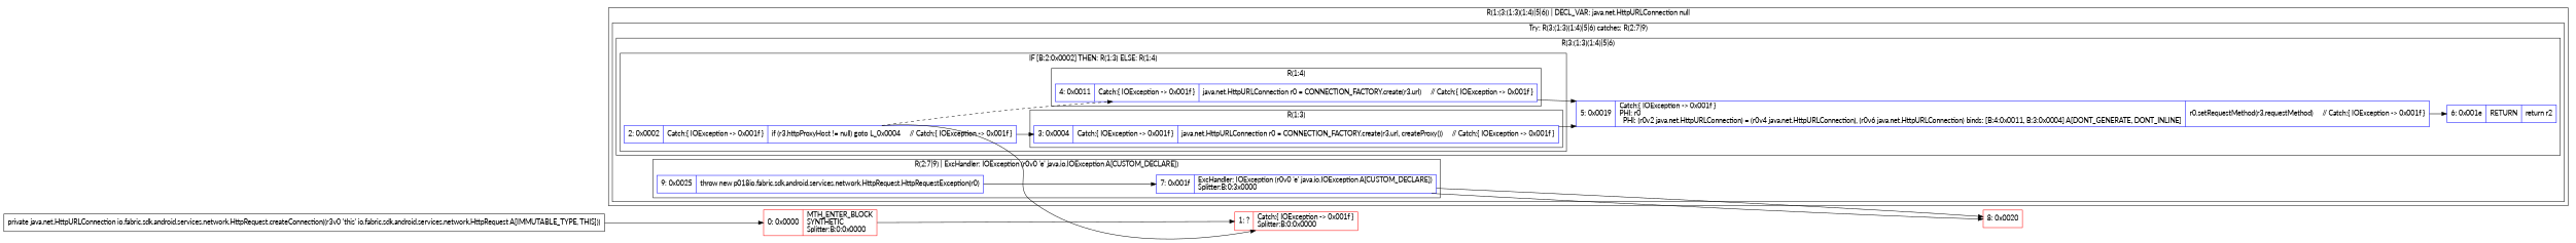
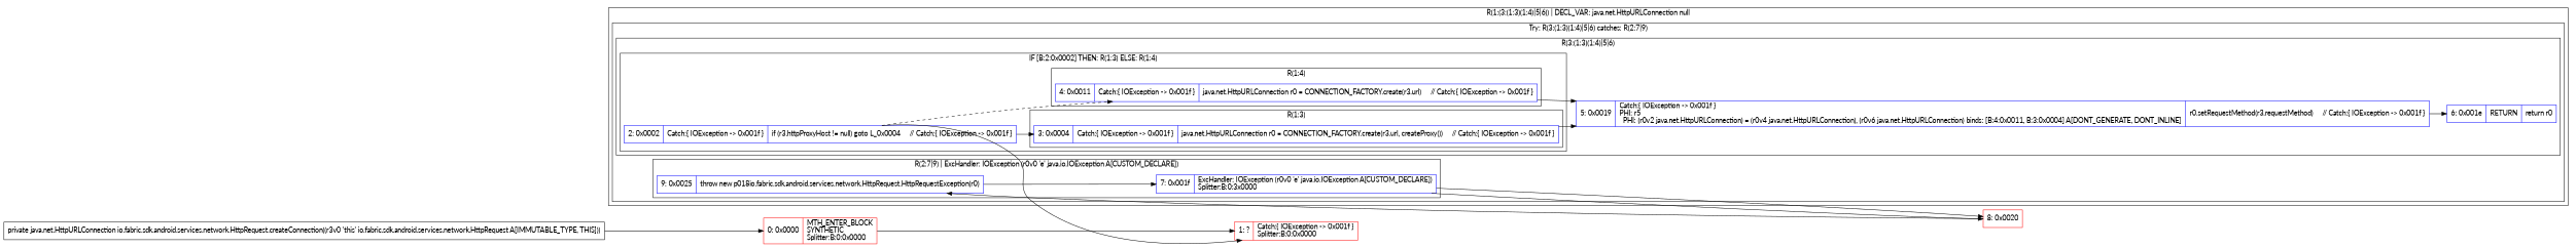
  digraph {
    fontname=Lato
    rankdir=LR
    node [color=blue fontname=Lato shape=record]
    edge [fontname=Lato]
    n1 [label="{3\:\ 0x0004|Catch:\{ IOException \-\> 0x001f \}\l|java.net.HttpURLConnection r0 = CONNECTION_FACTORY.create(r3.url, createProxy())     \/\/ Catch:\{ IOException \-\> 0x001f \}\l}"]
    n2 [label="{4\:\ 0x0011|Catch:\{ IOException \-\> 0x001f \}\l|java.net.HttpURLConnection r0 = CONNECTION_FACTORY.create(r3.url)     \/\/ Catch:\{ IOException \-\> 0x001f \}\l}"]
    n3 [label="{2\:\ 0x0002|Catch:\{ IOException \-\> 0x001f \}\l|if (r3.httpProxyHost != null) goto L_0x0004     \/\/ Catch:\{ IOException \-\> 0x001f \}\l}"]
-   n4 [label="{5\:\ 0x0019|Catch:\{ IOException \-\> 0x001f \}\lPHI: r0 \l  PHI: (r0v2 java.net.HttpURLConnection) = (r0v4 java.net.HttpURLConnection), (r0v6 java.net.HttpURLConnection) binds: [B:4:0x0011, B:3:0x0004] A[DONT_GENERATE, DONT_INLINE]\l|r0.setRequestMethod(r3.requestMethod)     \/\/ Catch:\{ IOException \-\> 0x001f \}\l}"]
-   n5 [label="{6\:\ 0x001e|RETURN\l|return r2\l}"]
+   n4 [label="{5\:\ 0x0019|Catch:\{ IOException \-\> 0x001f \}\lPHI: r5 \l  PHI: (r0v2 java.net.HttpURLConnection) = (r0v4 java.net.HttpURLConnection), (r0v6 java.net.HttpURLConnection) binds: [B:4:0x0011, B:3:0x0004] A[DONT_GENERATE, DONT_INLINE]\l|r0.setRequestMethod(r3.requestMethod)     \/\/ Catch:\{ IOException \-\> 0x001f \}\l}"]
+   n5 [label="{6\:\ 0x001e|RETURN\l|return r0\l}"]
    n6 [label="{7\:\ 0x001f|ExcHandler: IOException (r0v0 'e' java.io.IOException A[CUSTOM_DECLARE])\lSplitter:B:0:3x0000\l}"]
    n7 [label="{9\:\ 0x0025|throw new p018io.fabric.sdk.android.services.network.HttpRequest.HttpRequestException(r0)\l}"]
    n8 [color=red label="{1\:\ ?|Catch:\{ IOException \-\> 0x001f \}\lSplitter:B:0:0x0000\l}"]
    n9 [color=red label="{8\:\ 0x0020}"]
    n10 [color=red label="{0\:\ 0x0000|MTH_ENTER_BLOCK\lSYNTHETIC\lSplitter:B:0:0x0000\l}"]
    n11 [label="{private java.net.HttpURLConnection io.fabric.sdk.android.services.network.HttpRequest.createConnection((r3v0 'this' io.fabric.sdk.android.services.network.HttpRequest A[IMMUTABLE_TYPE, THIS])) }" color=""]
    subgraph cluster_1 {
      label="R(1:(3:(1:3)(1:4)|5|6)) | DECL_VAR: java.net.HttpURLConnection null\l"
      subgraph cluster_2 {
        label="Try: R(3:(1:3)(1:4)|5|6) catches: R(2:7|9)"
        subgraph cluster_3 {
          label="R(3:(1:3)(1:4)|5|6)"
          n4
          n5
          subgraph cluster_4 {
            label="IF [B:2:0x0002] THEN: R(1:3) ELSE: R(1:4)"
            n3
            subgraph cluster_5 {
              label="R(1:3)"
              n1
            }
            subgraph cluster_6 {
              label="R(1:4)"
              n2
            }
          }
        }
        subgraph cluster_7 {
          label="R(2:7|9) | ExcHandler: IOException (r0v0 'e' java.io.IOException A[CUSTOM_DECLARE])\l"
          n6
          n7
        }
      }
    }
    subgraph cluster_8 {
      label="R(2:7|9) | ExcHandler: IOException (r0v0 'e' java.io.IOException A[CUSTOM_DECLARE])\l"
    }
    n1 -> n4
    n2 -> n4
    n3 -> n1
    n3 -> n2 [style=dashed]
    n3 -> n8
    n4 -> n5
    n6 -> n9
    n6 -> n9
    n7 -> n6
+   n9 -> n7
    n10 -> n8
    n11 -> n10
  }
